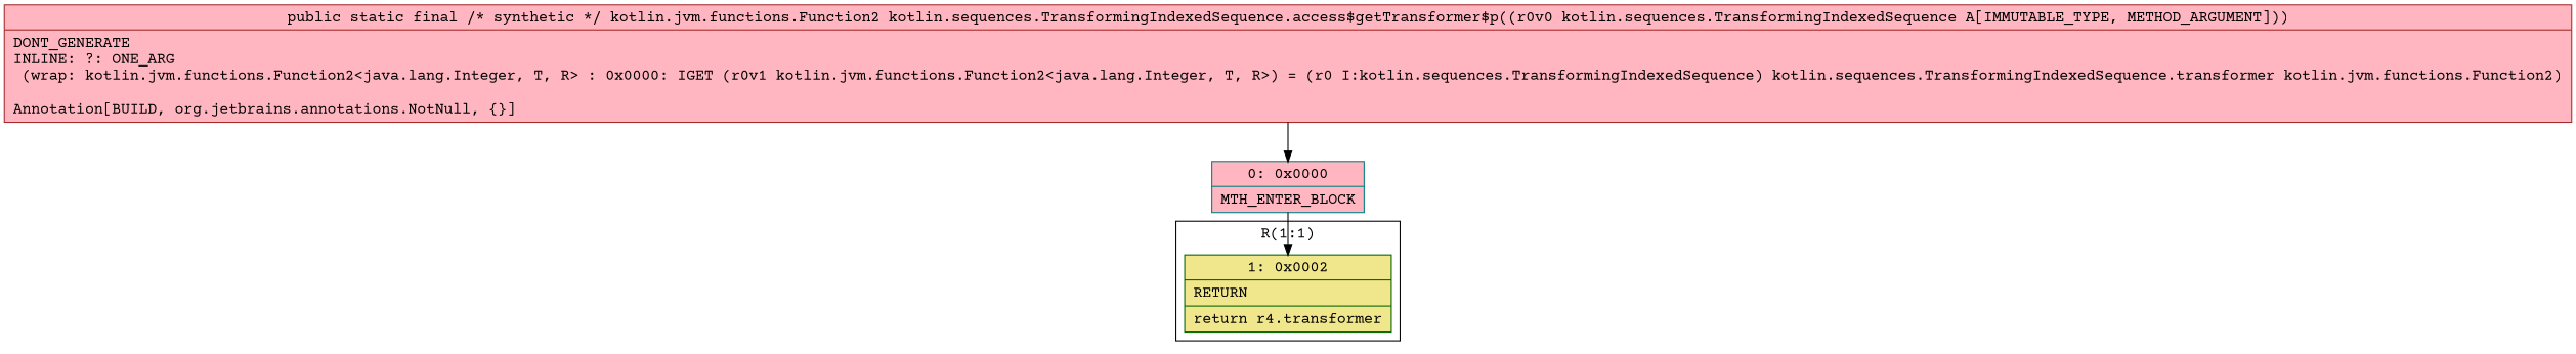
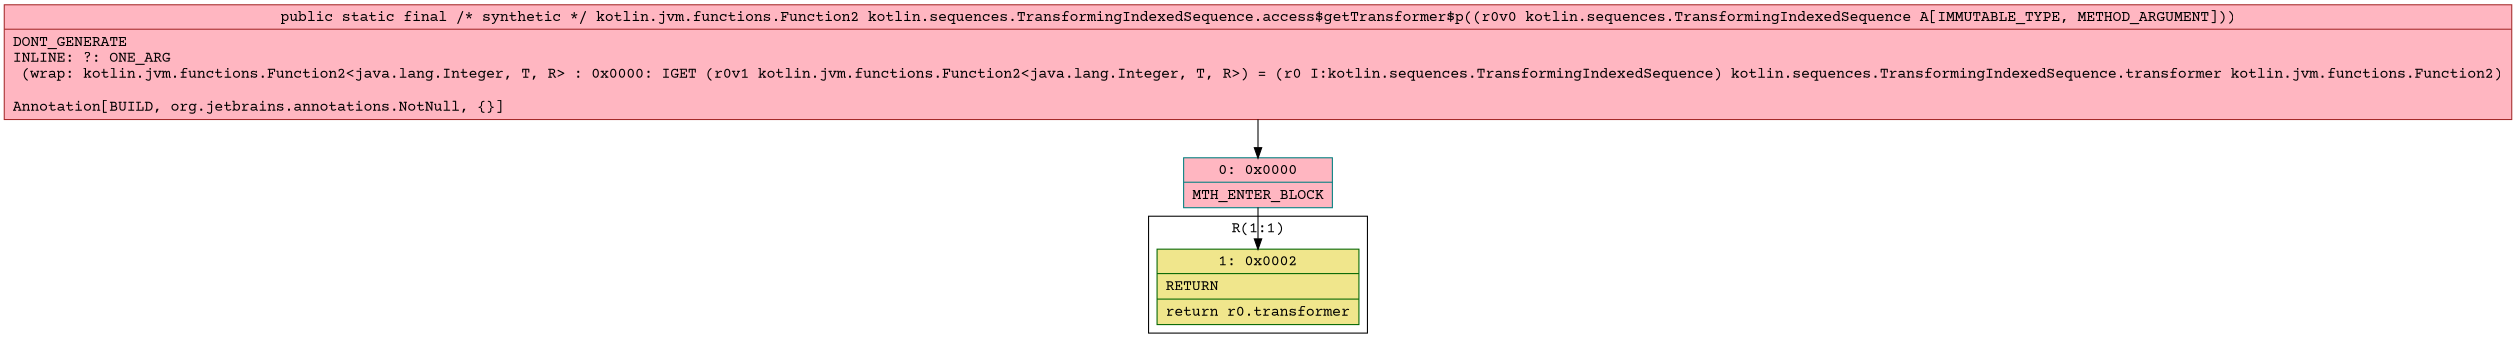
  digraph {
    fontname="Courier Prime"
    node [shape=record style=filled fillcolor=lightpink fontname="Courier Prime"]
    edge [fontname="Courier Prime"]
-   n1 [color=darkgreen label="{1\:\ 0x0002|RETURN\l|return r4.transformer\l}" fillcolor=khaki]
+   n1 [color=darkgreen label="{1\:\ 0x0002|RETURN\l|return r0.transformer\l}" fillcolor=khaki]
    n2 [color=teal label="{0\:\ 0x0000|MTH_ENTER_BLOCK\l}"]
    n3 [label="{public static final \/* synthetic *\/ kotlin.jvm.functions.Function2 kotlin.sequences.TransformingIndexedSequence.access$getTransformer$p((r0v0 kotlin.sequences.TransformingIndexedSequence A[IMMUTABLE_TYPE, METHOD_ARGUMENT]))  | DONT_GENERATE\lINLINE: ?: ONE_ARG  \l  (wrap: kotlin.jvm.functions.Function2\<java.lang.Integer, T, R\> : 0x0000: IGET  (r0v1 kotlin.jvm.functions.Function2\<java.lang.Integer, T, R\>) = (r0 I:kotlin.sequences.TransformingIndexedSequence) kotlin.sequences.TransformingIndexedSequence.transformer kotlin.jvm.functions.Function2)\l\lAnnotation[BUILD, org.jetbrains.annotations.NotNull, \{\}]\l}" color=brown]
    subgraph cluster_1 {
      label="R(1:1)"
      n1
    }
    n2 -> n1
    n3 -> n2
  }
